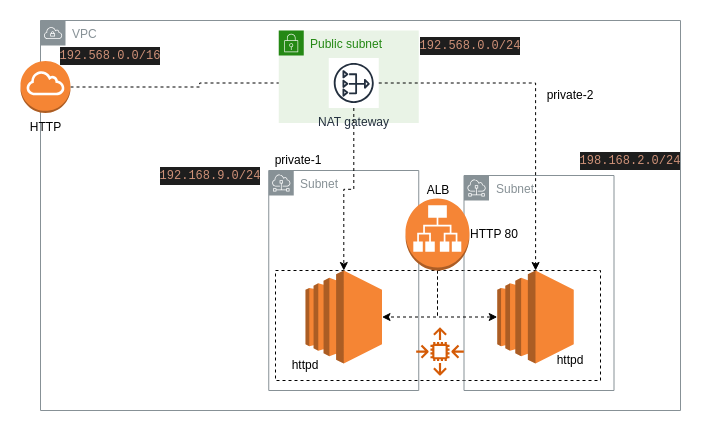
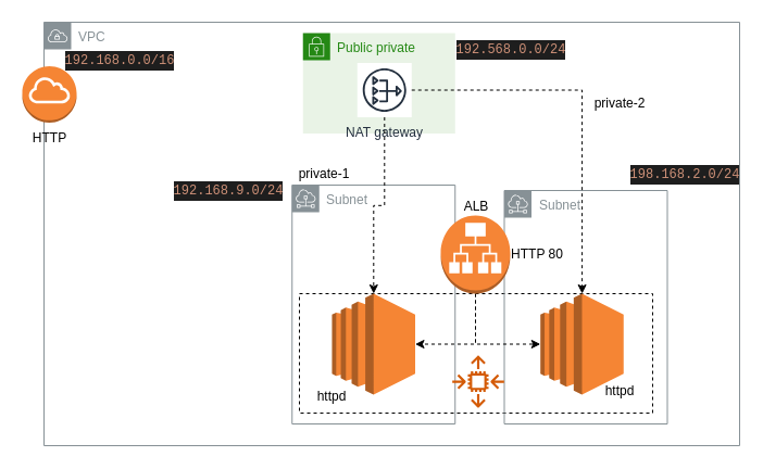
  <mxCell id="0" />
  <mxCell id="1" parent="0" />
  <mxCell id="2" value="VPC" style="sketch=0;outlineConnect=0;gradientColor=none;html=1;whiteSpace=wrap;fontSize=12;fontStyle=0;shape=mxgraph.aws4.group;grIcon=mxgraph.aws4.group_vpc;strokeColor=#879196;fillColor=none;verticalAlign=top;align=left;spacingLeft=30;fontColor=#879196;dashed=0;" vertex="1" parent="1"><mxGeometry x="40" y="20" width="640" height="390" as="geometry" /></mxCell>
  <mxCell id="3" value="" style="rounded=0;whiteSpace=wrap;html=1;dashed=1;" vertex="1" parent="1"><mxGeometry x="275" y="270" width="325" height="110" as="geometry" /></mxCell>
  <mxCell id="4" value="Subnet" style="sketch=0;outlineConnect=0;gradientColor=none;html=1;whiteSpace=wrap;fontSize=12;fontStyle=0;shape=mxgraph.aws4.group;grIcon=mxgraph.aws4.group_subnet;strokeColor=#879196;fillColor=none;verticalAlign=top;align=left;spacingLeft=30;fontColor=#879196;dashed=0;" vertex="1" parent="1"><mxGeometry x="268.25" y="170" width="150" height="220" as="geometry" /></mxCell>
  <mxCell id="5" value="Subnet" style="sketch=0;outlineConnect=0;gradientColor=none;html=1;whiteSpace=wrap;fontSize=12;fontStyle=0;shape=mxgraph.aws4.group;grIcon=mxgraph.aws4.group_subnet;strokeColor=#879196;fillColor=none;verticalAlign=top;align=left;spacingLeft=30;fontColor=#879196;dashed=0;" vertex="1" parent="1"><mxGeometry x="463.5" y="175" width="150" height="215" as="geometry" /></mxCell>
  <mxCell id="6" value="" style="outlineConnect=0;dashed=0;verticalLabelPosition=bottom;verticalAlign=top;align=center;html=1;shape=mxgraph.aws3.ec2;fillColor=#F58534;gradientColor=none;" vertex="1" parent="1"><mxGeometry x="305" y="270" width="76.5" height="93" as="geometry" /></mxCell>
  <mxCell id="7" value="" style="outlineConnect=0;dashed=0;verticalLabelPosition=bottom;verticalAlign=top;align=center;html=1;shape=mxgraph.aws3.ec2;fillColor=#F58534;gradientColor=none;" vertex="1" parent="1"><mxGeometry x="496.75" y="270" width="76.5" height="93" as="geometry" /></mxCell>
- <mxCell id="8" style="edgeStyle=orthogonalEdgeStyle;rounded=0;orthogonalLoop=1;jettySize=auto;html=1;exitX=1;exitY=0.5;exitDx=0;exitDy=0;exitPerimeter=0;dashed=1;" edge="1" parent="1" source="9" target="12"><mxGeometry relative="1" as="geometry" /></mxCell>
  <mxCell id="9" value="HTTP" style="outlineConnect=0;dashed=0;verticalLabelPosition=bottom;verticalAlign=top;align=center;html=1;shape=mxgraph.aws3.internet_gateway;fillColor=#F58534;gradientColor=none;" vertex="1" parent="1"><mxGeometry x="20" y="60.5" width="50" height="52" as="geometry" /></mxCell>
  <mxCell id="10" value="private-2" style="text;html=1;strokeColor=none;fillColor=none;align=center;verticalAlign=middle;whiteSpace=wrap;rounded=0;" vertex="1" parent="1"><mxGeometry x="540" y="80" width="60" height="30" as="geometry" /></mxCell>
- <mxCell id="11" value="Public subnet" style="points=[[0,0],[0.25,0],[0.5,0],[0.75,0],[1,0],[1,0.25],[1,0.5],[1,0.75],[1,1],[0.75,1],[0.5,1],[0.25,1],[0,1],[0,0.75],[0,0.5],[0,0.25]];outlineConnect=0;gradientColor=none;html=1;whiteSpace=wrap;fontSize=12;fontStyle=0;container=1;pointerEvents=0;collapsible=0;recursiveResize=0;shape=mxgraph.aws4.group;grIcon=mxgraph.aws4.group_security_group;grStroke=0;strokeColor=#248814;fillColor=#E9F3E6;verticalAlign=top;align=left;spacingLeft=30;fontColor=#248814;dashed=0;" vertex="1" parent="1"><mxGeometry x="278.25" y="30" width="140" height="92.5" as="geometry" /></mxCell>
+ <mxCell id="11" value="Public private" style="points=[[0,0],[0.25,0],[0.5,0],[0.75,0],[1,0],[1,0.25],[1,0.5],[1,0.75],[1,1],[0.75,1],[0.5,1],[0.25,1],[0,1],[0,0.75],[0,0.5],[0,0.25]];outlineConnect=0;gradientColor=none;html=1;whiteSpace=wrap;fontSize=12;fontStyle=0;container=1;pointerEvents=0;collapsible=0;recursiveResize=0;shape=mxgraph.aws4.group;grIcon=mxgraph.aws4.group_security_group;grStroke=0;strokeColor=#248814;fillColor=#E9F3E6;verticalAlign=top;align=left;spacingLeft=30;fontColor=#248814;dashed=0;" vertex="1" parent="1"><mxGeometry x="278.25" y="30" width="140" height="92.5" as="geometry" /></mxCell>
  <mxCell id="12" value="NAT gateway" style="sketch=0;outlineConnect=0;fontColor=#232F3E;gradientColor=none;strokeColor=#232F3E;fillColor=#ffffff;dashed=0;verticalLabelPosition=bottom;verticalAlign=top;align=center;html=1;fontSize=12;fontStyle=0;aspect=fixed;shape=mxgraph.aws4.resourceIcon;resIcon=mxgraph.aws4.nat_gateway;" vertex="1" parent="11"><mxGeometry x="50" y="27.5" width="50" height="50" as="geometry" /></mxCell>
  <mxCell id="13" style="edgeStyle=orthogonalEdgeStyle;rounded=0;orthogonalLoop=1;jettySize=auto;html=1;dashed=1;" edge="1" parent="1" source="12" target="6"><mxGeometry relative="1" as="geometry" /></mxCell>
  <mxCell id="14" style="edgeStyle=orthogonalEdgeStyle;rounded=0;orthogonalLoop=1;jettySize=auto;html=1;dashed=1;" edge="1" parent="1" source="12" target="7"><mxGeometry relative="1" as="geometry" /></mxCell>
  <mxCell id="15" style="edgeStyle=orthogonalEdgeStyle;rounded=0;orthogonalLoop=1;jettySize=auto;html=1;exitX=0.5;exitY=1;exitDx=0;exitDy=0;exitPerimeter=0;dashed=1;" edge="1" parent="1" source="17" target="7"><mxGeometry relative="1" as="geometry" /></mxCell>
  <mxCell id="16" style="edgeStyle=orthogonalEdgeStyle;rounded=0;orthogonalLoop=1;jettySize=auto;html=1;exitX=0.5;exitY=1;exitDx=0;exitDy=0;exitPerimeter=0;dashed=1;" edge="1" parent="1" source="17" target="6"><mxGeometry relative="1" as="geometry" /></mxCell>
  <mxCell id="17" value="" style="outlineConnect=0;dashed=0;verticalLabelPosition=bottom;verticalAlign=top;align=center;html=1;shape=mxgraph.aws3.application_load_balancer;fillColor=#F58536;gradientColor=none;" vertex="1" parent="1"><mxGeometry x="405" y="198" width="64" height="72" as="geometry" /></mxCell>
  <mxCell id="18" value="" style="sketch=0;outlineConnect=0;fontColor=#232F3E;gradientColor=none;fillColor=#D45B07;strokeColor=none;dashed=0;verticalLabelPosition=bottom;verticalAlign=top;align=center;html=1;fontSize=12;fontStyle=0;aspect=fixed;pointerEvents=1;shape=mxgraph.aws4.auto_scaling2;" vertex="1" parent="1"><mxGeometry x="415.5" y="327" width="48" height="48" as="geometry" /></mxCell>
  <mxCell id="19" value="HTTP 80" style="text;html=1;strokeColor=none;fillColor=none;align=center;verticalAlign=middle;whiteSpace=wrap;rounded=0;dashed=1;" vertex="1" parent="1"><mxGeometry x="463.5" y="219" width="60" height="30" as="geometry" /></mxCell>
  <mxCell id="20" value="httpd" style="text;html=1;strokeColor=none;fillColor=none;align=center;verticalAlign=middle;whiteSpace=wrap;rounded=0;dashed=1;" vertex="1" parent="1"><mxGeometry x="275" y="350" width="60" height="30" as="geometry" /></mxCell>
  <mxCell id="21" value="httpd" style="text;html=1;strokeColor=none;fillColor=none;align=center;verticalAlign=middle;whiteSpace=wrap;rounded=0;dashed=1;" vertex="1" parent="1"><mxGeometry x="540" y="345" width="60" height="30" as="geometry" /></mxCell>
  <mxCell id="22" value="private-1" style="text;html=1;strokeColor=none;fillColor=none;align=center;verticalAlign=middle;whiteSpace=wrap;rounded=0;" vertex="1" parent="1"><mxGeometry x="268.25" y="145" width="60" height="30" as="geometry" /></mxCell>
  <mxCell id="23" value="ALB" style="text;html=1;strokeColor=none;fillColor=none;align=center;verticalAlign=middle;whiteSpace=wrap;rounded=0;dashed=1;" vertex="1" parent="1"><mxGeometry x="407.5" y="175" width="60" height="30" as="geometry" /></mxCell>
- <mxCell id="24" value="&lt;div style=&quot;color: rgb(212 , 212 , 212) ; background-color: rgb(30 , 30 , 30) ; font-family: &amp;#34;menlo&amp;#34; , &amp;#34;monaco&amp;#34; , &amp;#34;courier new&amp;#34; , monospace ; line-height: 18px&quot;&gt;&lt;span style=&quot;color: #ce9178&quot;&gt;192.568.0.0/16&lt;/span&gt;&lt;/div&gt;" style="text;html=1;strokeColor=none;fillColor=none;align=center;verticalAlign=middle;whiteSpace=wrap;rounded=0;dashed=1;" vertex="1" parent="1"><mxGeometry x="80" y="40" width="60" height="30" as="geometry" /></mxCell>
+ <mxCell id="24" value="&lt;div style=&quot;color: rgb(212 , 212 , 212) ; background-color: rgb(30 , 30 , 30) ; font-family: &amp;#34;menlo&amp;#34; , &amp;#34;monaco&amp;#34; , &amp;#34;courier new&amp;#34; , monospace ; line-height: 18px&quot;&gt;&lt;span style=&quot;color: #ce9178&quot;&gt;192.168.0.0/16&lt;/span&gt;&lt;/div&gt;" style="text;html=1;strokeColor=none;fillColor=none;align=center;verticalAlign=middle;whiteSpace=wrap;rounded=0;dashed=1;" vertex="1" parent="1"><mxGeometry x="80" y="40" width="60" height="30" as="geometry" /></mxCell>
  <mxCell id="25" value="&lt;div style=&quot;color: rgb(212 , 212 , 212) ; background-color: rgb(30 , 30 , 30) ; font-family: &amp;#34;menlo&amp;#34; , &amp;#34;monaco&amp;#34; , &amp;#34;courier new&amp;#34; , monospace ; line-height: 18px&quot;&gt;&lt;span style=&quot;color: #ce9178&quot;&gt;192.568.0.0/24&lt;/span&gt;&lt;/div&gt;" style="text;html=1;strokeColor=none;fillColor=none;align=center;verticalAlign=middle;whiteSpace=wrap;rounded=0;dashed=1;" vertex="1" parent="1"><mxGeometry x="440" y="30" width="60" height="30" as="geometry" /></mxCell>
  <mxCell id="26" value="&lt;meta charset=&quot;utf-8&quot;&gt;&lt;div style=&quot;color: rgb(212, 212, 212); background-color: rgb(30, 30, 30); font-family: menlo, monaco, &amp;quot;courier new&amp;quot;, monospace; font-weight: normal; font-size: 12px; line-height: 18px;&quot;&gt;&lt;div&gt;&lt;span style=&quot;color: #ce9178&quot;&gt;192.168.9.0/24&lt;/span&gt;&lt;/div&gt;&lt;/div&gt;" style="text;html=1;strokeColor=none;fillColor=none;align=center;verticalAlign=middle;whiteSpace=wrap;rounded=0;dashed=1;" vertex="1" parent="1"><mxGeometry x="180" y="160" width="60" height="30" as="geometry" /></mxCell>
  <mxCell id="27" value="&lt;meta charset=&quot;utf-8&quot;&gt;&lt;div style=&quot;color: rgb(212, 212, 212); background-color: rgb(30, 30, 30); font-family: menlo, monaco, &amp;quot;courier new&amp;quot;, monospace; font-weight: normal; font-size: 12px; line-height: 18px;&quot;&gt;&lt;div&gt;&lt;span style=&quot;color: #ce9178&quot;&gt;198.168.2.0/24&lt;/span&gt;&lt;/div&gt;&lt;/div&gt;" style="text;html=1;strokeColor=none;fillColor=none;align=center;verticalAlign=middle;whiteSpace=wrap;rounded=0;dashed=1;" vertex="1" parent="1"><mxGeometry x="600" y="145" width="60" height="30" as="geometry" /></mxCell>
